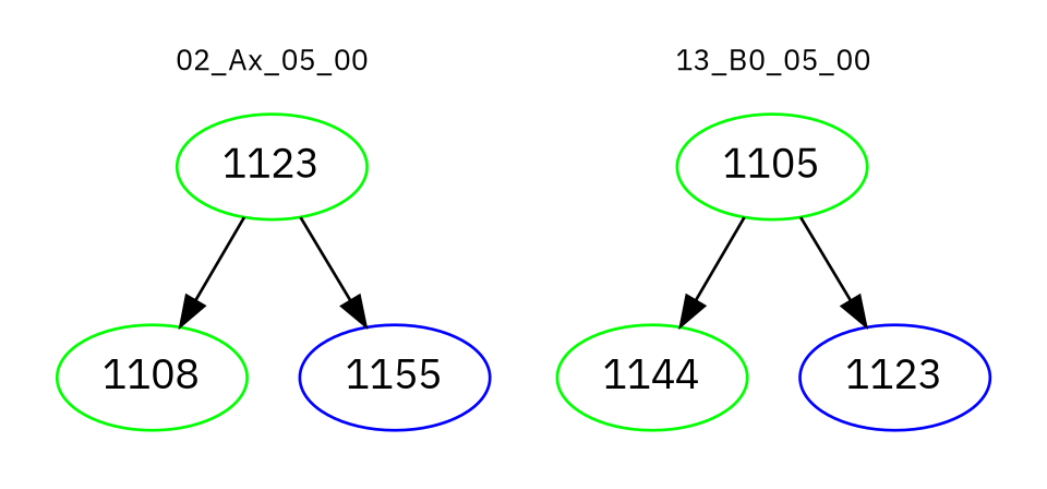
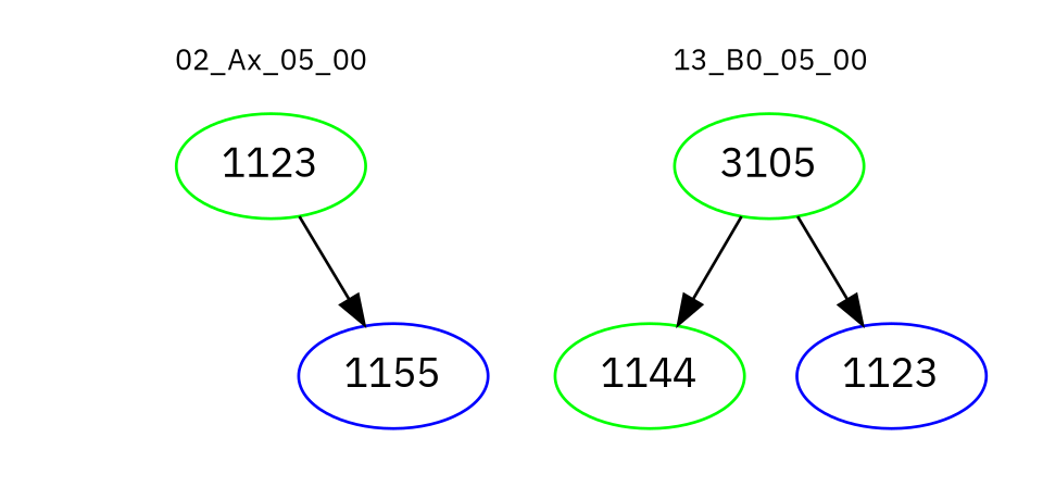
  digraph {
    fontname="IBM Plex Sans"
    node [color=green fontname="IBM Plex Sans"]
    edge [color=black fontname="IBM Plex Sans"]
    n1 [label=1123]
-   n2 [label=1108]
    n3 [color=blue label=1155]
-   n4 [label=1105]
+   n4 [label=3105]
    n5 [label=1144]
    n6 [color=blue label=1123]
    subgraph cluster_1 {
      color=white
      fontsize=10
      label="02_Ax_05_00"
      n1
-     n2
      n3
    }
    subgraph cluster_2 {
      color=white
      fontsize=10
      label="13_B0_05_00"
      n4
      n5
      n6
    }
-   n1 -> n2
    n1 -> n3
    n4 -> n5
    n4 -> n6
  }
